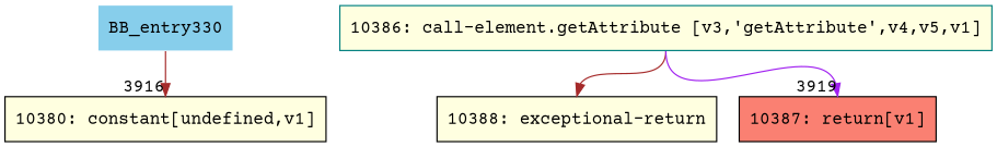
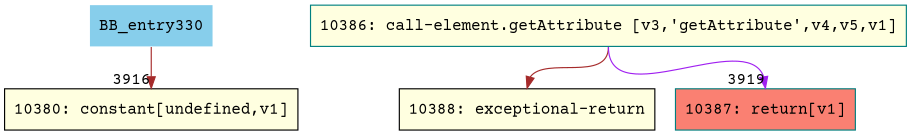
  digraph {
    fontname="Courier Prime"
    rankdir=TD
    node [color=black fillcolor=lightyellow fontname="Courier Prime" shape=record style=filled]
    edge [color=brown fontname="Courier Prime" headport=n tailport=s]
    BB_entry330 [fillcolor=skyblue shape=none]
    n2 [label="{10380: constant[undefined,v1]}"]
    n3 [color=teal label="{10386: call-element.getAttribute [v3,'getAttribute',v4,v5,v1]}"]
    n4 [label="{10388: exceptional-return}"]
-   n5 [fillcolor=salmon label="{10387: return[v1]}"]
+   n5 [color=teal fillcolor=salmon label="{10387: return[v1]}"]
    BB_entry330 -> n2 [headlabel="    3916"]
    n3 -> n4
    n3 -> n5 [color=purple headlabel="      3919"]
  }
